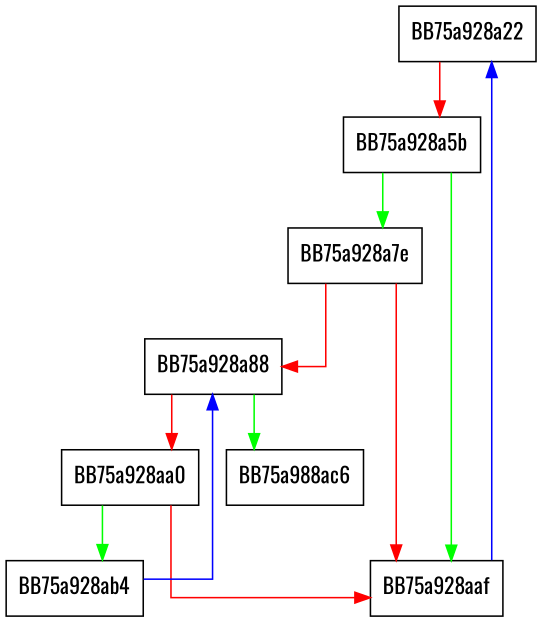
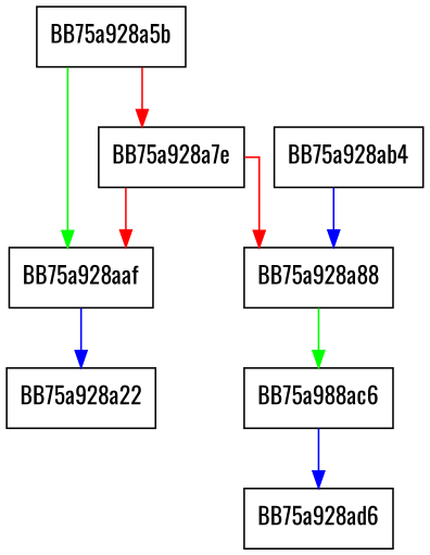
  digraph {
    fontname=Oswald
    splines=ortho
    node [fontname=Oswald shape=box]
    edge [color=red fontname=Oswald]
    n1 [label=BB75a928a22]
    BB75a928a5b
    BB75a928aaf
    BB75a928a7e
    BB75a928a88
    n6 [label=BB75a988ac6]
-   BB75a928aa0
+   BB75a928ad6
    BB75a928ab4
-   n1 -> BB75a928a5b
    BB75a928a5b -> BB75a928aaf [color=green]
-   BB75a928a5b -> BB75a928a7e [color=green]
+   BB75a928a5b -> BB75a928a7e
    BB75a928aaf -> n1 [color=blue]
    BB75a928a7e -> BB75a928aaf
    BB75a928a7e -> BB75a928a88
    BB75a928a88 -> n6 [color=green]
-   BB75a928a88 -> BB75a928aa0
-   BB75a928aa0 -> BB75a928aaf
-   BB75a928aa0 -> BB75a928ab4 [color=green]
+   n6 -> BB75a928ad6 [color=blue]
    BB75a928ab4 -> BB75a928a88 [color=blue]
  }
